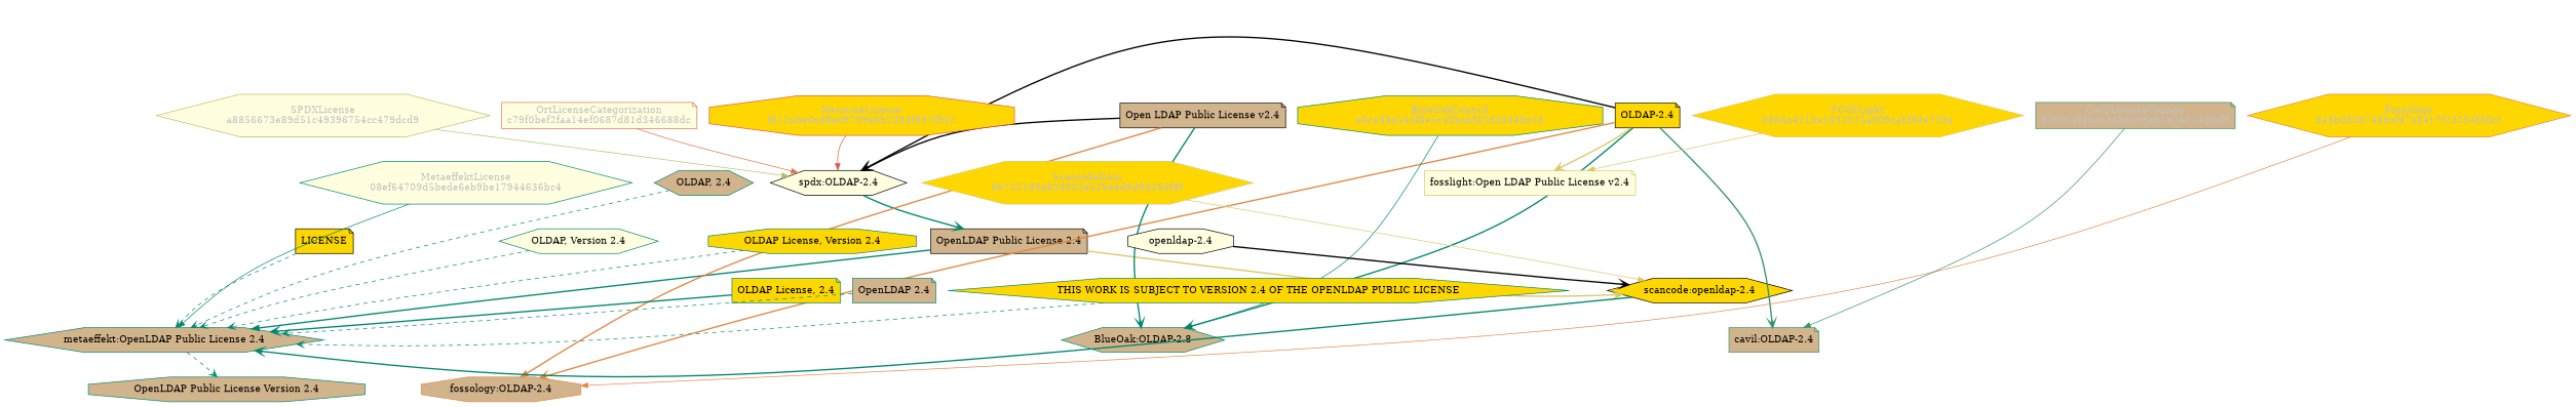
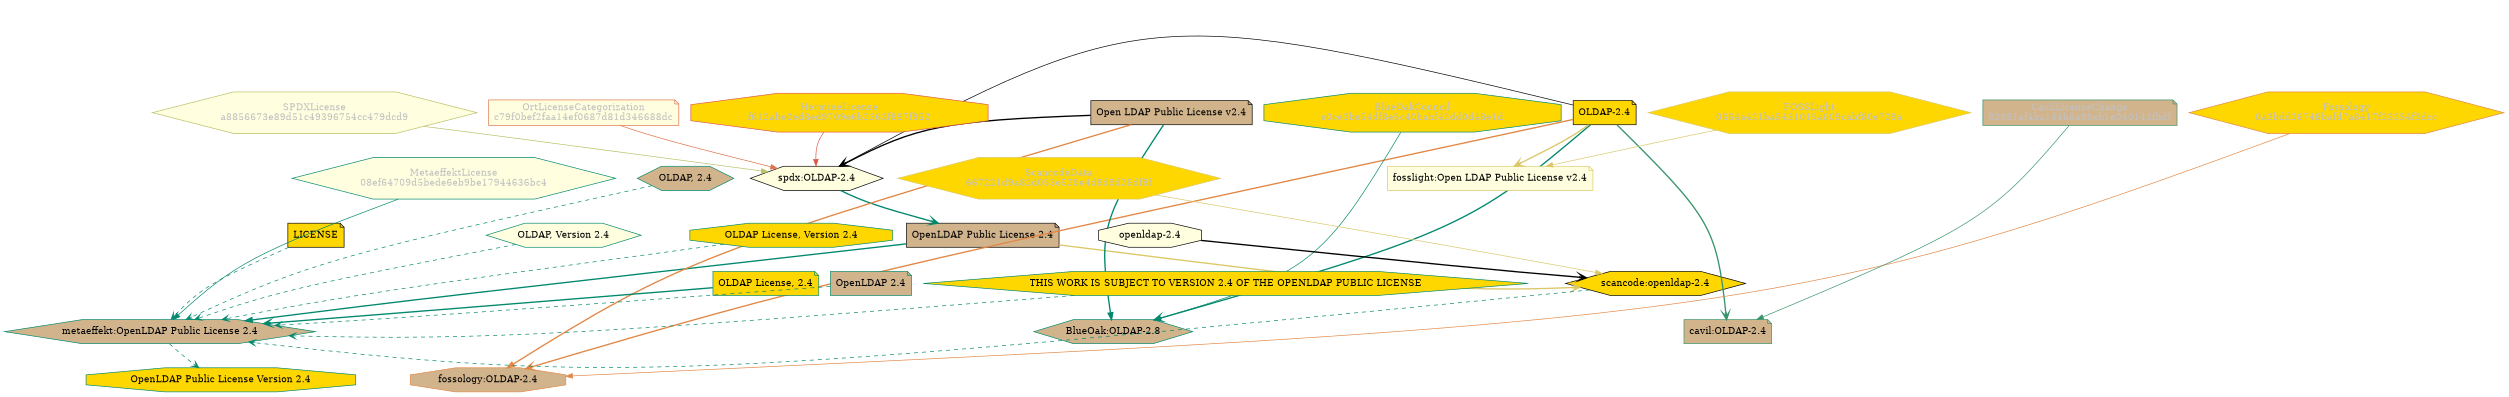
  strict digraph {
    splines=curved
    node [color="#00876c" fillcolor=gold shape=hexagon style=filled]
    edge [color="#00876c" weight=0.5 arrowhead=vee style=bold]
    n1 [color="#b8bf62" fillcolor=lightyellow fontcolor=gray label="SPDXLicense\na8856673e89d51c49396754cc479dcd9"]
    n2 [fillcolor=lightyellow label="spdx:OLDAP-2.4" color=""]
    n3 [fillcolor=tan label="OpenLDAP Public License 2.4" shape=note color=""]
    n4 [fillcolor=tan label="metaeffekt:OpenLDAP Public License 2.4"]
    n5 [label="OLDAP-2.4" shape=note color=""]
    n6 [fillcolor=tan label="BlueOak:OLDAP-2.8"]
    n7 [color="#e18745" fillcolor=tan label="fossology:OLDAP-2.4" shape=octagon]
    n8 [color="#379469" fillcolor=tan label="cavil:OLDAP-2.4" shape=note]
    n9 [color="#dac767" fillcolor=lightyellow label="fosslight:Open LDAP Public License v2.4" shape=note]
    n10 [fillcolor=tan label="Open LDAP Public License v2.4" shape=note color=""]
    n11 [fontcolor=gray label="BlueOakCouncil\ne0ce3be54df8e5c40babf42dd0d48e1d" shape=octagon]
    n12 [color="#dac767" fontcolor=gray label="ScancodeData\n667221d9a82d053e529e4d8d9d26df8f"]
    n13 [label="scancode:openldap-2.4" color=""]
    n14 [fillcolor=lightyellow label="openldap-2.4" shape=octagon color=""]
    n15 [color="#e18745" fontcolor=gray label="Fossology\n0a3bdd36748bafd7a8417f23254f3dcc"]
    n16 [label=LICENSE shape=note color=""]
    n17 [color="#e06f45" fillcolor=lightyellow fontcolor=gray label="OrtLicenseCategorization\nc79f0bef2faa14ef0687d81d346688dc" shape=note]
    n18 [color="#379469" fillcolor=tan fontcolor=gray label="CavilLicenseChange\n82991ef4ba144b8a99eb1e040143fbdf" shape=note]
    n19 [fillcolor=lightyellow fontcolor=gray label="MetaeffektLicense\n08ef64709d5bede6eb9be17944636bc4"]
    n20 [fillcolor=lightyellow label="OLDAP, Version 2.4"]
    n21 [fillcolor=tan label="OLDAP, 2.4"]
    n22 [label="OLDAP License, Version 2.4" shape=octagon]
    n23 [label="OLDAP License, 2.4" shape=note]
-   n24 [fillcolor=tan label="OpenLDAP Public License Version 2.4" shape=octagon]
+   n24 [label="OpenLDAP Public License Version 2.4" shape=octagon]
    n25 [fillcolor=tan label="OpenLDAP 2.4" shape=note]
    n26 [label="THIS WORK IS SUBJECT TO VERSION 2.4 OF THE OPENLDAP PUBLIC LICENSE"]
    n27 [color="#dc574a" fontcolor=gray label="HermineLicense\nf612abe0ed8ed9709e6b2363f897f952" shape=octagon]
    n28 [color="#dac767" fontcolor=gray label="FOSSLight\n0664a421ba5431015a609cabf80e729a"]
    n1 -> n2 [color="#b8bf62" arrowhead="" style=""]
    n2 -> n3 [weight=0.7]
    n3 -> n4 [arrowhead=normal weight=0.7]
    n3 -> n13 [color="#dac767" weight=0.7]
-   n5 -> n2 [weight=0.7 color=""]
+   n5 -> n2 [style=solid weight=0.7 color=""]
    n5 -> n6 [weight=0.7]
    n5 -> n7 [color="#e18745" weight=0.7]
    n5 -> n8 [color="#379469" weight=0.7]
    n5 -> n9 [color="#dac767" weight=0.7]
    n10 -> n2 [weight=0.7 color=""]
-   n10 -> n6 [weight=0.7]
+   n10 -> n6 [arrowhead=normal weight=0.7]
    n10 -> n7 [arrowhead=normal color="#e18745" weight=0.7]
    n11 -> n6 [arrowhead="" style=""]
    n12 -> n13 [color="#dac767" arrowhead="" style=""]
-   n13 -> n4
+   n13 -> n4 [style=dashed]
    n14 -> n13 [weight=0.7 color=""]
    n15 -> n7 [color="#e18745" arrowhead="" style=""]
    n16 -> n4 [style=dashed]
    n17 -> n2 [color="#e06f45" arrowhead="" style=""]
    n18 -> n8 [color="#379469" arrowhead="" style=""]
    n19 -> n4 [arrowhead="" style=""]
    n20 -> n4 [style=dashed]
    n21 -> n4 [style=dashed]
    n22 -> n4 [style=dashed]
    n23 -> n4
-   n4 -> n24 [style=dashed]
+   n24 -> n4 [style=dashed]
    n25 -> n4 [style=dashed]
    n26 -> n4 [style=dashed]
    n27 -> n2 [color="#dc574a" arrowhead="" style=""]
    n28 -> n9 [color="#dac767" arrowhead="" style=""]
  }
